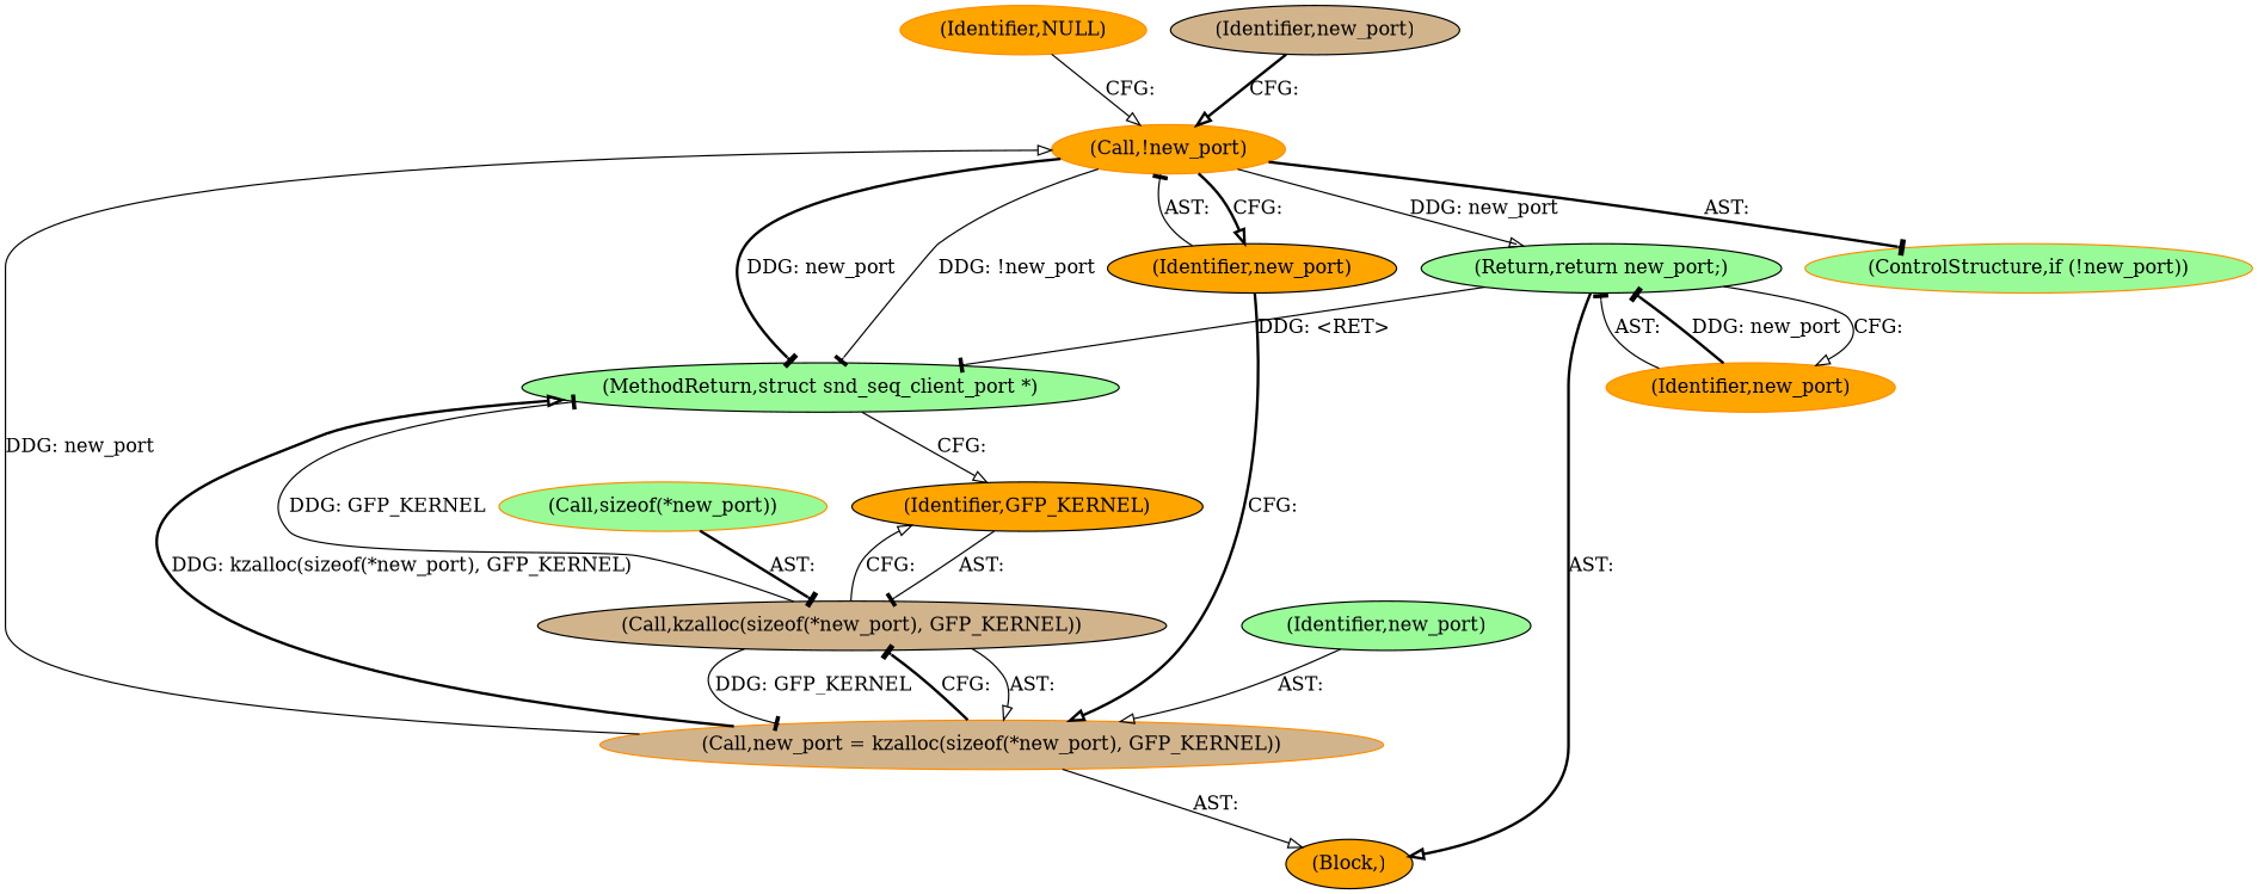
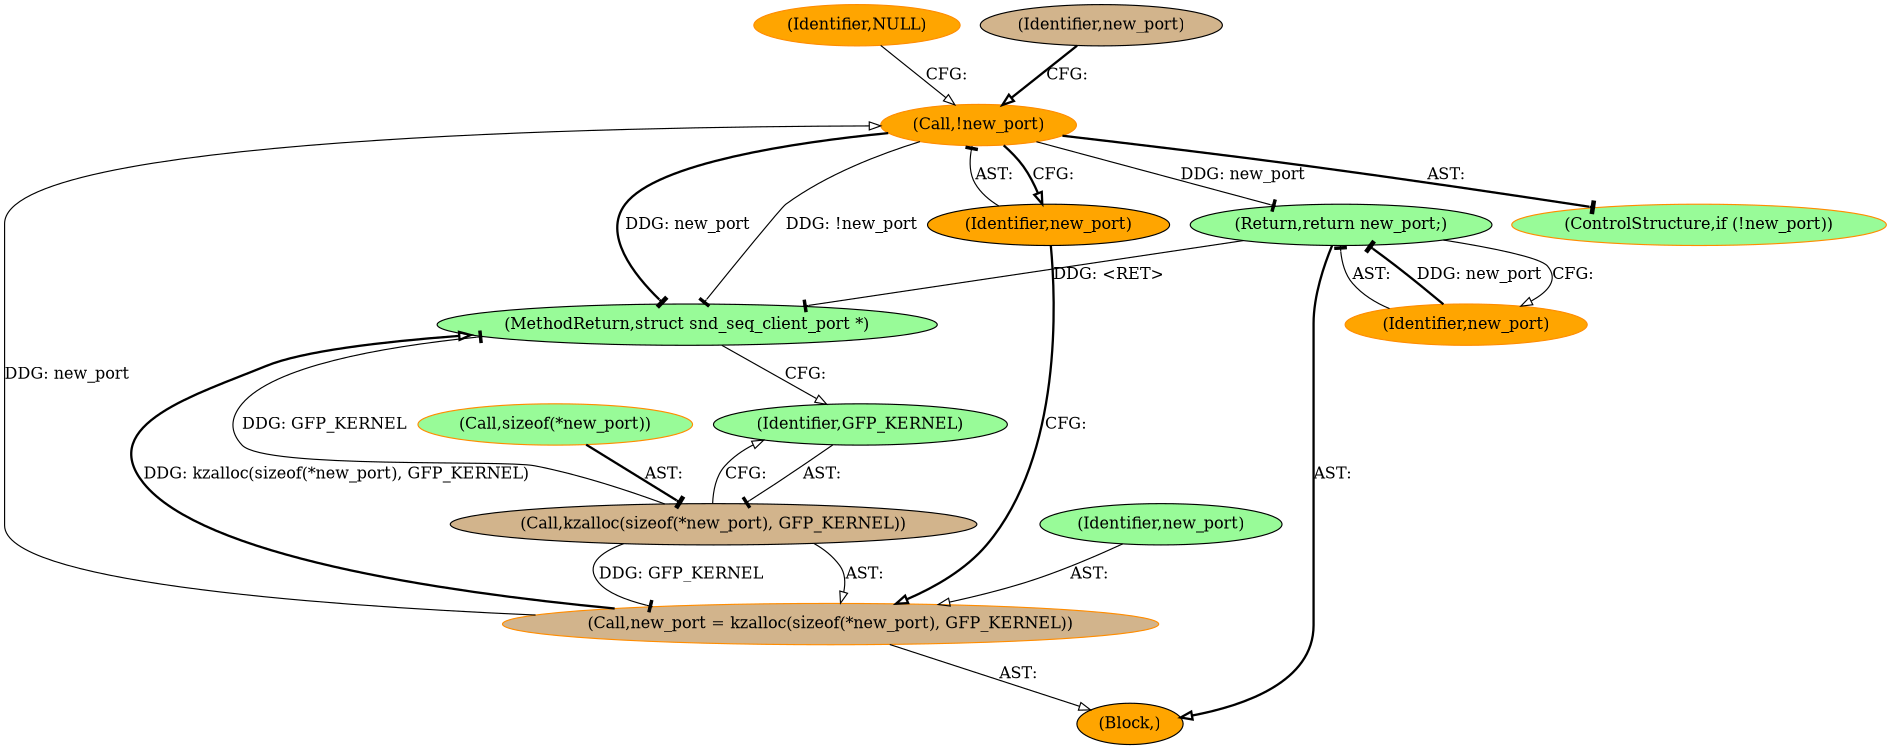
  digraph {
    fontname="DejaVu Serif"
    node [color=black fillcolor=palegreen fontname="DejaVu Serif" style=filled]
    edge [arrowhead=tee fontname="DejaVu Serif" style=solid]
    n1 [color=darkorange fillcolor=orange label="(Call,!new_port)"]
    n2 [label="(Return,return new_port;)"]
    n3 [fillcolor=orange label="(Identifier,new_port)"]
    n4 [color=darkorange label="(ControlStructure,if (!new_port))"]
    n5 [label="(MethodReturn,struct snd_seq_client_port *)"]
    n6 [fillcolor=orange label="(Block,)"]
    n7 [color=darkorange fillcolor=orange label="(Identifier,new_port)"]
    n8 [color=darkorange fillcolor=tan label="(Call,new_port = kzalloc(sizeof(*new_port), GFP_KERNEL))"]
-   n9 [fillcolor=orange label="(Identifier,GFP_KERNEL)"]
+   n9 [label="(Identifier,GFP_KERNEL)"]
    n10 [fillcolor=tan label="(Call,kzalloc(sizeof(*new_port), GFP_KERNEL))"]
    n11 [color=darkorange fillcolor=orange label="(Identifier,NULL)"]
    n12 [label="(Identifier,new_port)"]
    n13 [color=darkorange label="(Call,sizeof(*new_port))"]
    n14 [fillcolor=tan label="(Identifier,new_port)"]
-   n1 -> n2 [arrowhead=onormal label="DDG: new_port"]
+   n1 -> n2 [label="DDG: new_port"]
    n1 -> n3 [arrowhead=onormal label="CFG: " style=bold]
    n1 -> n4 [label="AST: " style=bold]
    n1 -> n5 [label="DDG: new_port" style=bold]
    n1 -> n5 [label="DDG: !new_port"]
    n2 -> n5 [label="DDG: <RET>"]
    n2 -> n6 [arrowhead=onormal label="AST: " style=bold]
    n2 -> n7 [arrowhead=onormal label="CFG: "]
    n3 -> n1 [label="AST: "]
    n3 -> n8 [arrowhead=onormal label="CFG: " style=bold]
    n5 -> n9 [arrowhead=onormal label="CFG: "]
    n7 -> n2 [label="AST: "]
    n7 -> n2 [label="DDG: new_port" style=bold]
    n8 -> n1 [arrowhead=onormal label="DDG: new_port"]
    n8 -> n5 [arrowhead=onormal label="DDG: kzalloc(sizeof(*new_port), GFP_KERNEL)" style=bold]
    n8 -> n6 [arrowhead=onormal label="AST: "]
-   n8 -> n10 [label="CFG: " style=bold]
    n9 -> n10 [label="AST: "]
    n10 -> n5 [label="DDG: GFP_KERNEL"]
    n10 -> n8 [arrowhead=onormal label="AST: "]
    n10 -> n8 [label="DDG: GFP_KERNEL"]
    n10 -> n9 [arrowhead=onormal label="CFG: "]
    n11 -> n1 [arrowhead=onormal label="CFG: "]
    n12 -> n8 [arrowhead=onormal label="AST: "]
    n13 -> n10 [label="AST: " style=bold]
    n14 -> n1 [arrowhead=onormal label="CFG: " style=bold]
  }
